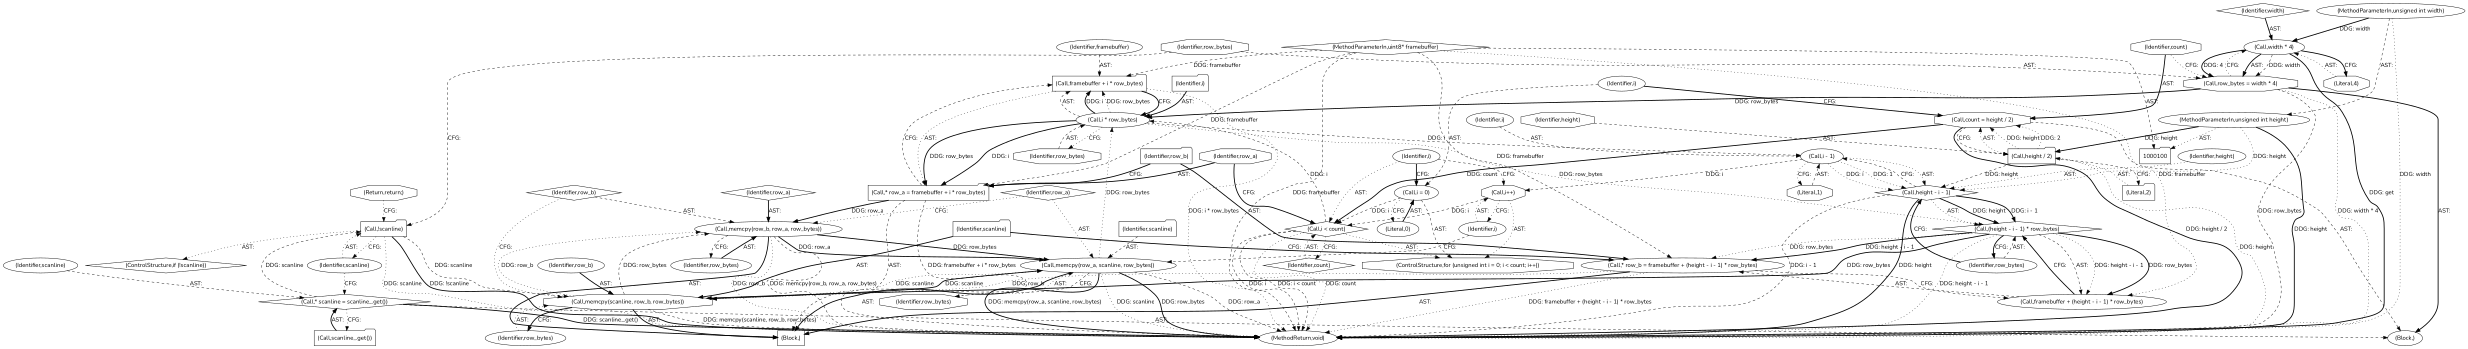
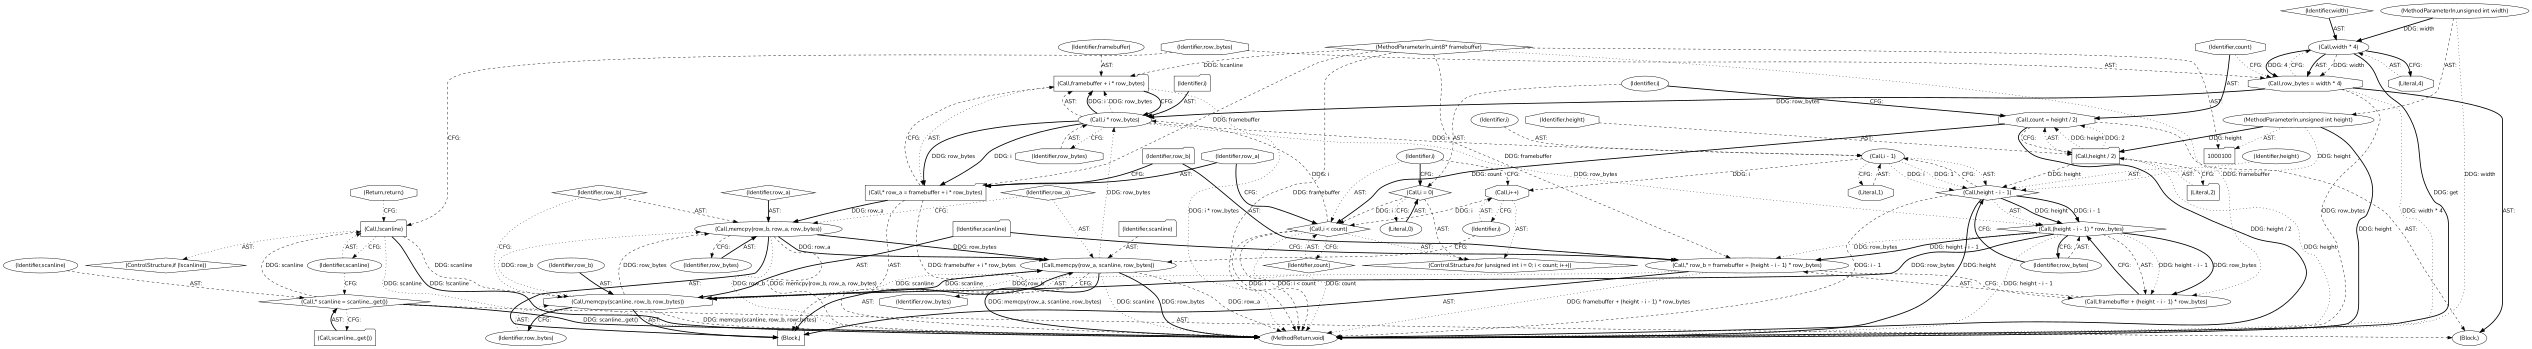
  digraph {
    fontname=Nunito
    node [fontname=Nunito shape=ellipse]
    edge [fontname=Nunito style=dotted]
    n1 [label="(Call,framebuffer + i * row_bytes)" shape=folder]
    n2 [label="(Call,i * row_bytes)"]
    n3 [label="(Call,* row_a = framebuffer + i * row_bytes)" shape=folder]
    n4 [label="(MethodReturn,void)"]
    n5 [label="(Call,i - 1)"]
    n6 [label="(Call,(height - i - 1) * row_bytes)" shape=diamond]
    n7 [label="(Identifier,row_bytes)" shape=octagon]
    n8 [label="(Block,)" shape=folder]
    n9 [label="(Call,memcpy(row_b, row_a, row_bytes))"]
    n10 [label="(MethodParameterIn,uint8* framebuffer)" shape=diamond]
    n11 [label="(Call,* row_b = framebuffer + (height - i - 1) * row_bytes)"]
    n12 [label="(Call,framebuffer + (height - i - 1) * row_bytes)"]
    1000100 [shape=folder]
    n14 [label="(Call,memcpy(scanline, row_b, row_bytes))" shape=octagon]
    n15 [label="(Call,i++)" shape=octagon]
    n16 [label="(Call,height - i - 1)" shape=diamond]
    n17 [label="(Literal,1)" shape=octagon]
    n18 [label="(Identifier,row_bytes)"]
    n19 [label="(Call,i < count)" shape=diamond]
    n20 [label="(Identifier,count)" shape=diamond]
-   n21 [label="(ControlStructure,for (unsigned int i = 0; i < count; i++))" shape=octagon]
+   n21 [label="(ControlStructure,for (unsigned int i = 0; i < count; i++))" shape=diamond]
    n22 [label="(Identifier,i)"]
    n23 [label="(Call,memcpy(row_a, scanline, row_bytes))"]
-   n24 [label="(Call,i = 0)"]
+   n24 [label="(Call,i = 0)" shape=diamond]
    n25 [label="(Literal,0)"]
    n26 [label="(Call,count = height / 2)" shape=octagon]
    n27 [label="(Call,height / 2)" shape=folder]
    n28 [label="(Block,)"]
    n29 [label="(Literal,2)" shape=folder]
    n30 [label="(MethodParameterIn,unsigned int height)"]
    n31 [label="(Identifier,row_bytes)" shape=octagon]
    n32 [label="(Identifier,row_bytes)"]
    n33 [label="(Identifier,row_bytes)"]
    n34 [label="(Call,!scanline)" shape=folder]
    n35 [label="(Identifier,scanline)"]
    n36 [label="(ControlStructure,if (!scanline))" shape=diamond]
    n37 [label="(Call,* scanline = scanline_.get())" shape=diamond]
    n38 [label="(Call,scanline_.get())" shape=folder]
    n39 [label="(Call,row_bytes = width * 4)" shape=octagon]
    n40 [label="(Call,width * 4)"]
    n41 [label="(Literal,4)" shape=octagon]
    n42 [label="(MethodParameterIn,unsigned int width)"]
    n43 [label="(Identifier,scanline)" shape=folder]
    n44 [label="(Identifier,scanline)" shape=folder]
    n45 [label="(Identifier,row_a)" shape=octagon]
    n46 [label="(Identifier,i)"]
    n47 [label="(Identifier,row_b)"]
    n48 [label="(Identifier,row_b)" shape=folder]
    n49 [label="(Identifier,row_b)" shape=diamond]
    n50 [label="(Identifier,row_bytes)" shape=octagon]
    n51 [label="(Identifier,i)" shape=folder]
    n52 [label="(Identifier,row_a)" shape=diamond]
    n53 [label="(Identifier,scanline)"]
    n54 [label="(Identifier,row_a)" shape=diamond]
    n55 [label="(Identifier,framebuffer)"]
    n56 [label="(Identifier,i)"]
    n57 [label="(Identifier,count)" shape=octagon]
    n58 [label="(Return,return;)" shape=octagon]
    n59 [label="(Identifier,i)"]
    n60 [label="(Identifier,height)"]
    n61 [label="(Identifier,height)" shape=octagon]
    n62 [label="(Identifier,width)" shape=diamond]
    n1 -> n2 [label="CFG: " style=bold]
    n1 -> n3 [label="AST: "]
    n1 -> n4 [label="DDG: i * row_bytes"]
    n2 -> n1 [label="AST: " style=dashed]
    n2 -> n1 [label="DDG: i" style=bold]
    n2 -> n1 [label="DDG: row_bytes"]
    n2 -> n3 [label="DDG: i" style=bold]
    n2 -> n3 [label="DDG: row_bytes" style=bold]
    n2 -> n5 [label="DDG: i" style=dashed]
    n2 -> n6 [label="DDG: row_bytes"]
    n2 -> n7 [label="CFG: "]
    n3 -> n1 [label="CFG: " style=dashed]
    n3 -> n4 [label="DDG: framebuffer + i * row_bytes" style=dashed]
    n3 -> n8 [label="AST: " style=dashed]
    n3 -> n9 [label="DDG: row_a" style=bold]
    n5 -> n15 [label="DDG: i" style=dashed]
    n5 -> n16 [label="AST: "]
    n5 -> n16 [label="DDG: i"]
    n5 -> n16 [label="DDG: 1"]
    n5 -> n17 [label="CFG: "]
    n6 -> n4 [label="DDG: height - i - 1"]
    n6 -> n11 [label="DDG: height - i - 1" style=bold]
    n6 -> n11 [label="DDG: row_bytes"]
    n6 -> n12 [label="AST: " style=dashed]
    n6 -> n12 [label="DDG: height - i - 1"]
    n6 -> n12 [label="DDG: row_bytes" style=bold]
    n6 -> n14 [label="DDG: row_bytes" style=bold]
    n6 -> n18 [label="CFG: " style=bold]
    n7 -> n2 [label="AST: " style=dashed]
    n9 -> n4 [label="DDG: memcpy(row_b, row_a, row_bytes)" style=dashed]
    n9 -> n4 [label="DDG: row_b"]
    n9 -> n8 [label="AST: " style=bold]
    n9 -> n23 [label="DDG: row_a" style=bold]
    n9 -> n23 [label="DDG: row_bytes" style=bold]
    n9 -> n33 [label="CFG: " style=dashed]
-   n10 -> n1 [label="DDG: framebuffer" style=dashed]
+   n10 -> n1 [label="DDG: !scanline" style=dashed]
    n10 -> n3 [label="DDG: framebuffer" style=dashed]
    n10 -> n4 [label="DDG: framebuffer" style=dashed]
    n10 -> n11 [label="DDG: framebuffer" style=dashed]
    n10 -> n12 [label="DDG: framebuffer"]
    n10 -> 1000100 [label="AST: " style=dashed]
    n11 -> n4 [label="DDG: framebuffer + (height - i - 1) * row_bytes"]
    n11 -> n8 [label="AST: " style=bold]
    n11 -> n12 [label="CFG: " style=dashed]
    n11 -> n14 [label="DDG: row_b"]
    n12 -> n6 [label="CFG: " style=bold]
    n12 -> n11 [label="AST: " style=dashed]
    n14 -> n4 [label="DDG: memcpy(scanline, row_b, row_bytes)" style=dashed]
    n14 -> n8 [label="AST: " style=bold]
    n14 -> n9 [label="DDG: row_b"]
    n14 -> n9 [label="DDG: row_bytes" style=dashed]
    n14 -> n23 [label="DDG: scanline" style=bold]
    n14 -> n32 [label="CFG: " style=bold]
    n15 -> n19 [label="DDG: i" style=dashed]
    n15 -> n21 [label="AST: "]
    n15 -> n22 [label="CFG: "]
    n16 -> n4 [label="DDG: height" style=bold]
    n16 -> n4 [label="DDG: i - 1" style=dashed]
    n16 -> n5 [label="CFG: " style=dashed]
    n16 -> n6 [label="AST: "]
    n16 -> n6 [label="DDG: height" style=bold]
    n16 -> n6 [label="DDG: i - 1" style=bold]
    n17 -> n5 [label="AST: " style=dashed]
    n18 -> n6 [label="AST: " style=dashed]
    n18 -> n16 [label="CFG: " style=bold]
    n19 -> n2 [label="DDG: i" style=dashed]
    n19 -> n4 [label="DDG: i < count" style=dashed]
    n19 -> n4 [label="DDG: count"]
    n19 -> n4 [label="DDG: i" style=dashed]
    n19 -> n20 [label="CFG: "]
    n19 -> n21 [label="AST: "]
    n20 -> n19 [label="AST: "]
    n22 -> n15 [label="AST: "]
    n22 -> n23 [label="CFG: " style=dashed]
    n23 -> n2 [label="DDG: row_bytes"]
    n23 -> n4 [label="DDG: memcpy(row_a, scanline, row_bytes)" style=bold]
    n23 -> n4 [label="DDG: scanline"]
    n23 -> n4 [label="DDG: row_bytes" style=bold]
    n23 -> n4 [label="DDG: row_a" style=dashed]
    n23 -> n8 [label="AST: " style=bold]
    n23 -> n14 [label="DDG: scanline"]
    n23 -> n31 [label="CFG: " style=dashed]
    n24 -> n19 [label="DDG: i" style=dashed]
    n24 -> n21 [label="AST: " style=dashed]
    n24 -> n25 [label="CFG: "]
    n25 -> n24 [label="AST: " style=bold]
    n26 -> n4 [label="DDG: height / 2" style=bold]
    n26 -> n19 [label="DDG: count" style=bold]
    n26 -> n27 [label="CFG: " style=dashed]
    n26 -> n28 [label="AST: " style=dashed]
    n27 -> n4 [label="DDG: height"]
    n27 -> n16 [label="DDG: height" style=dashed]
    n27 -> n26 [label="AST: "]
    n27 -> n26 [label="DDG: height"]
    n27 -> n26 [label="DDG: 2"]
    n27 -> n29 [label="CFG: " style=dashed]
    n29 -> n27 [label="AST: "]
    n30 -> n4 [label="DDG: height" style=bold]
    n30 -> 1000100 [label="AST: "]
    n30 -> n16 [label="DDG: height"]
    n30 -> n27 [label="DDG: height" style=bold]
    n31 -> n23 [label="AST: "]
    n32 -> n14 [label="AST: "]
    n33 -> n9 [label="AST: " style=bold]
    n34 -> n4 [label="DDG: !scanline" style=bold]
    n34 -> n4 [label="DDG: scanline"]
    n34 -> n14 [label="DDG: scanline" style=dashed]
    n34 -> n35 [label="CFG: "]
    n34 -> n36 [label="AST: "]
    n35 -> n34 [label="AST: "]
    n35 -> n37 [label="CFG: "]
    n37 -> n4 [label="DDG: scanline_.get()" style=bold]
    n37 -> n28 [label="AST: " style=dashed]
    n37 -> n34 [label="DDG: scanline" style=dashed]
    n37 -> n38 [label="CFG: "]
    n38 -> n37 [label="AST: " style=bold]
    n39 -> n2 [label="DDG: row_bytes" style=bold]
    n39 -> n4 [label="DDG: row_bytes" style=dashed]
    n39 -> n4 [label="DDG: width * 4"]
    n39 -> n28 [label="AST: " style=bold]
    n39 -> n40 [label="CFG: "]
    n40 -> n4 [label="DDG: get" style=bold]
    n40 -> n39 [label="AST: " style=bold]
    n40 -> n39 [label="DDG: width" style=dashed]
    n40 -> n39 [label="DDG: 4" style=bold]
    n40 -> n41 [label="CFG: " style=bold]
    n41 -> n40 [label="AST: "]
    n42 -> n4 [label="DDG: width"]
    n42 -> n30 [label="AST: " style=dashed]
    n42 -> n40 [label="DDG: width" style=bold]
    n43 -> n23 [label="AST: " style=dashed]
    n44 -> n11 [label="CFG: " style=bold]
    n44 -> n14 [label="AST: " style=bold]
    n45 -> n3 [label="AST: " style=bold]
    n45 -> n19 [label="CFG: " style=bold]
    n46 -> n24 [label="AST: " style=dashed]
    n46 -> n26 [label="CFG: " style=bold]
    n47 -> n14 [label="AST: " style=bold]
    n48 -> n3 [label="CFG: " style=bold]
    n48 -> n11 [label="AST: " style=bold]
    n49 -> n9 [label="AST: " style=dashed]
    n49 -> n14 [label="CFG: "]
    n50 -> n34 [label="CFG: " style=dashed]
    n50 -> n39 [label="AST: " style=dashed]
    n51 -> n2 [label="AST: " style=bold]
    n52 -> n9 [label="AST: " style=bold]
    n53 -> n37 [label="AST: " style=dashed]
    n54 -> n9 [label="CFG: "]
    n54 -> n23 [label="AST: "]
    n55 -> n1 [label="AST: " style=dashed]
    n56 -> n15 [label="CFG: " style=dashed]
    n56 -> n19 [label="AST: "]
    n56 -> n24 [label="CFG: " style=bold]
    n57 -> n26 [label="AST: " style=bold]
    n57 -> n39 [label="CFG: "]
    n58 -> n34 [label="CFG: "]
    n59 -> n5 [label="AST: " style=dashed]
    n60 -> n16 [label="AST: "]
    n61 -> n27 [label="AST: " style=dashed]
    n62 -> n40 [label="AST: " style=bold]
  }
